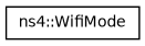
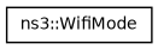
  digraph {
    rankdir=LR
-   n1 [color=black fillcolor=white fontname=Helvetica fontsize=10 height=0.2 label="ns4::WifiMode" shape=record style=filled width=0.4]
+   n1 [color=black fillcolor=white fontname=Helvetica fontsize=10 height=0.2 label="ns3::WifiMode" shape=record style=filled width=0.4]
  }
